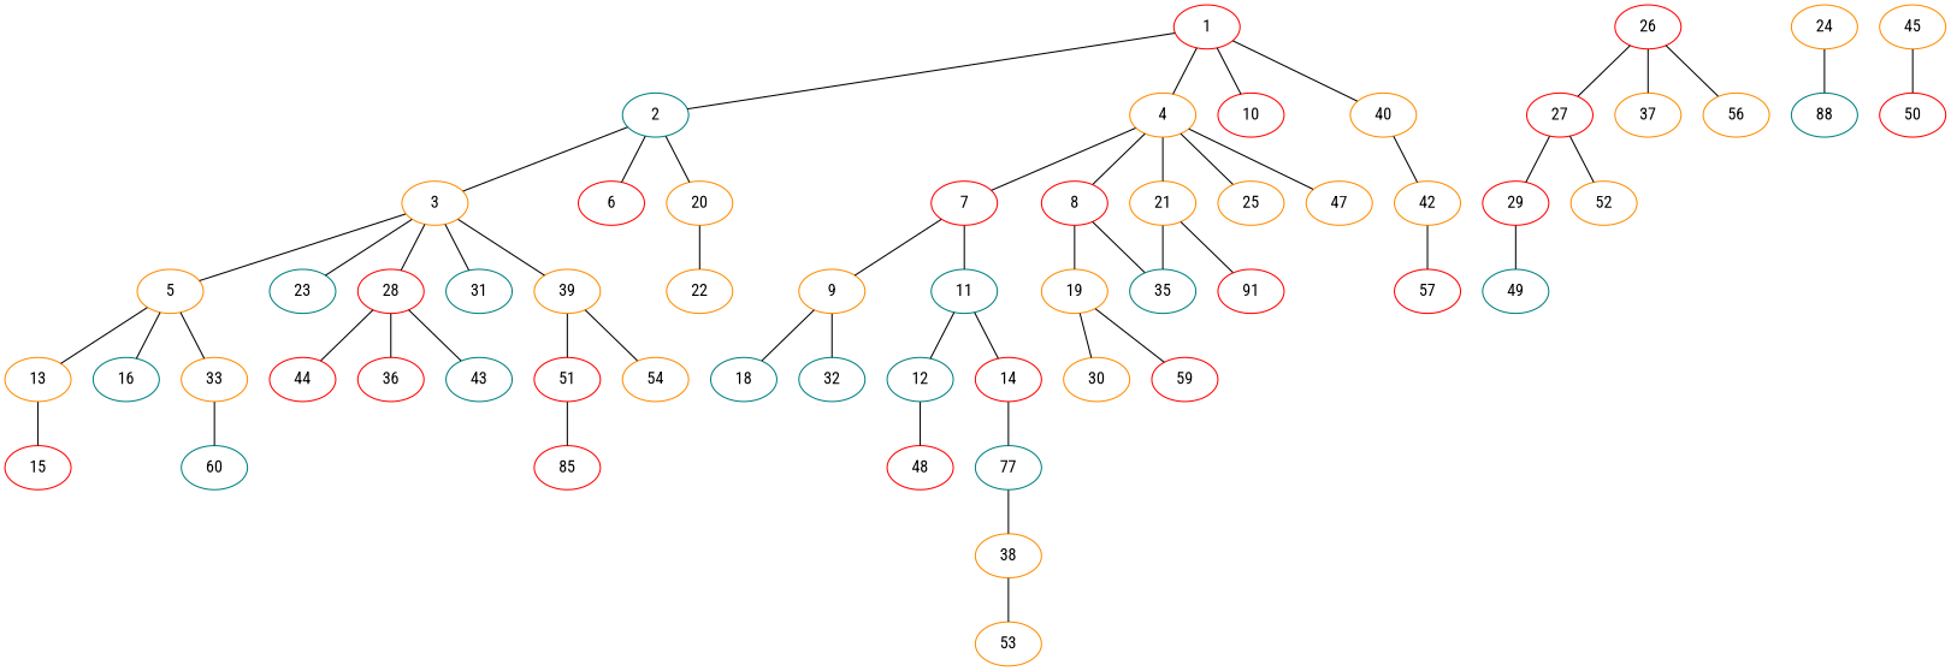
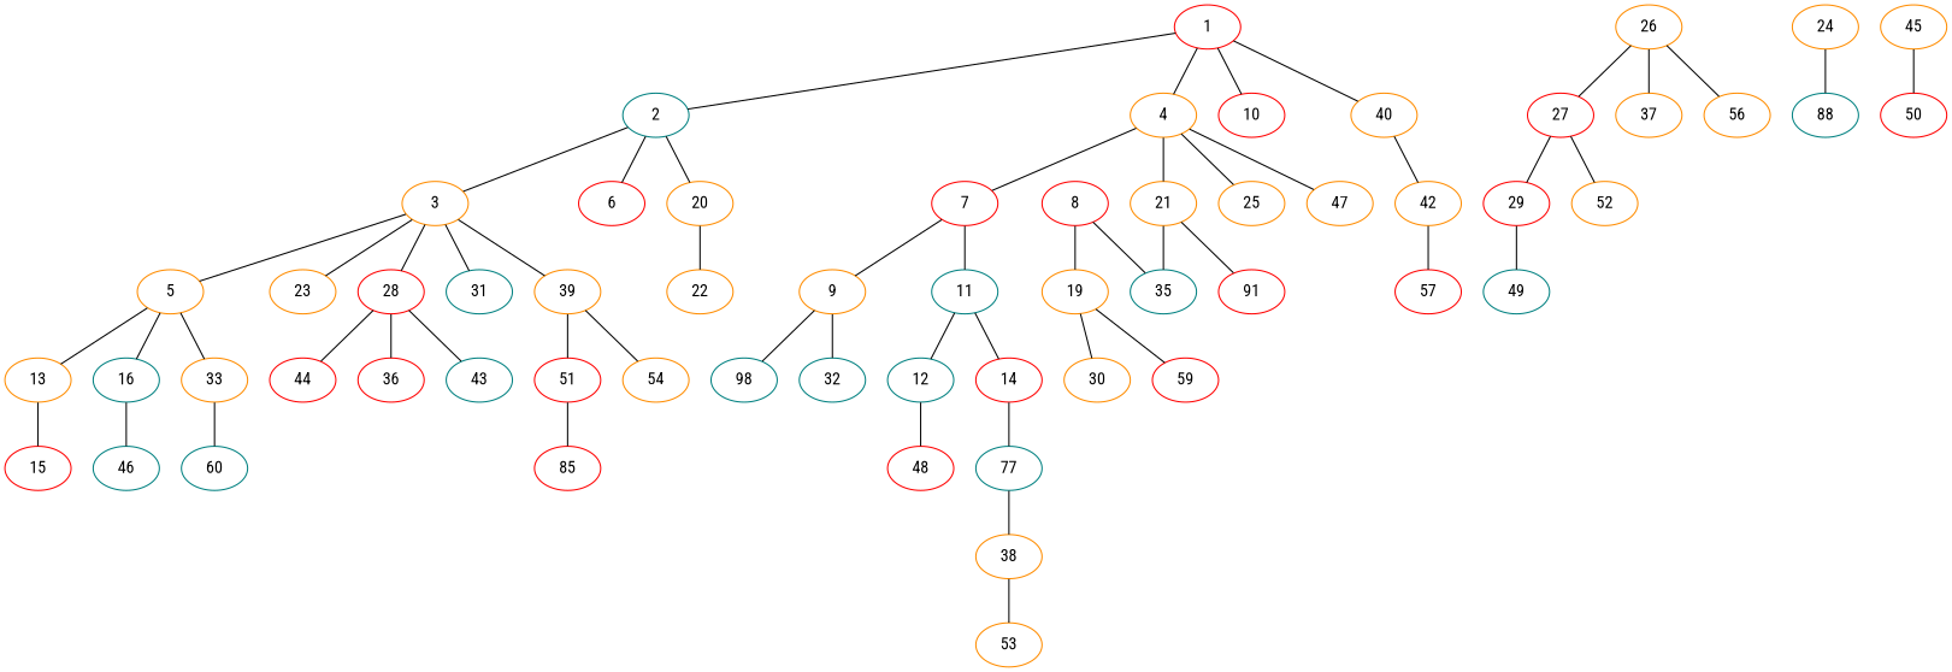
  graph {
    fontname="Roboto Condensed"
    node [color=darkorange fontname="Roboto Condensed"]
    edge [fontname="Roboto Condensed"]
    1 [color=red]
    2 [color=teal]
    4
    10 [color=red]
    40
    3
    6 [color=red]
    20
    7 [color=red]
    8 [color=red]
    21
    25
    47
    42
    5
-   23 [color=teal]
+   23
    28 [color=red]
    31 [color=teal]
    39
    22
-   26 [color=red]
+   26
    27 [color=red]
    37
    56
    9
    11 [color=teal]
    19
    35 [color=teal]
    n29 [color=red label=91]
    57 [color=red]
    13
    16 [color=teal]
    33
    44 [color=red]
    36 [color=red]
    43 [color=teal]
    51 [color=red]
    54
    29 [color=red]
    52
    15 [color=red]
+   46 [color=teal]
    60 [color=teal]
    n44 [color=red label=85]
-   18 [color=teal]
+   18 [color=teal label=98]
    32 [color=teal]
    12 [color=teal]
    14 [color=red]
    30
    59 [color=red]
    n51 [color=teal label=88]
    24
    48 [color=red]
    n54 [color=teal label=77]
    38
    50 [color=red]
    45
    53
    49 [color=teal]
    1 -- 2
    1 -- 4
    1 -- 10
    1 -- 40
    2 -- 3
    2 -- 6
    2 -- 20
    4 -- 7
-   4 -- 8
    4 -- 21
    4 -- 25
    4 -- 47
    40 -- 42
    3 -- 5
    3 -- 23
    3 -- 28
    3 -- 31
    3 -- 39
    20 -- 22
    7 -- 9
    7 -- 11
    8 -- 19
    8 -- 35
    21 -- 35
    21 -- n29
    42 -- 57
    5 -- 13
    5 -- 16
    5 -- 33
    28 -- 44
    28 -- 36
    28 -- 43
    39 -- 51
    39 -- 54
    26 -- 27
    26 -- 37
    26 -- 56
    27 -- 29
    27 -- 52
    9 -- 18
    9 -- 32
    11 -- 12
    11 -- 14
    19 -- 30
    19 -- 59
    13 -- 15
+   16 -- 46
    33 -- 60
    51 -- n44
    29 -- 49
    12 -- 48
    14 -- n54
    24 -- n51
    n54 -- 38
    38 -- 53
    45 -- 50
  }
